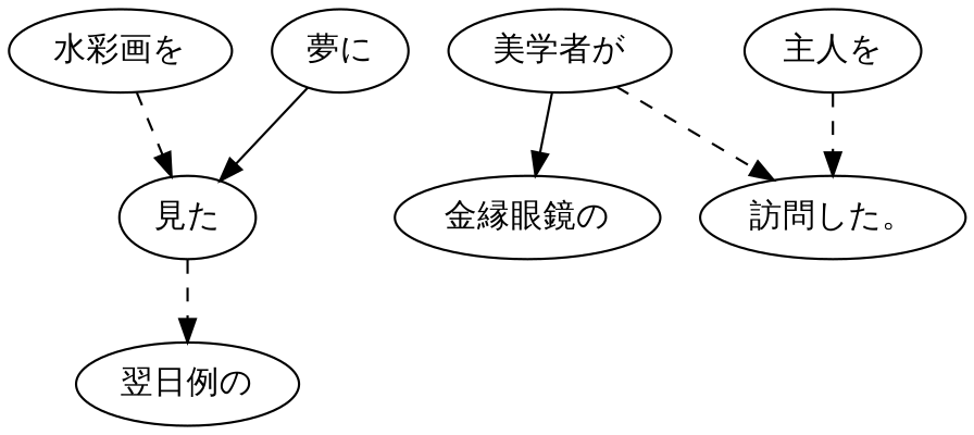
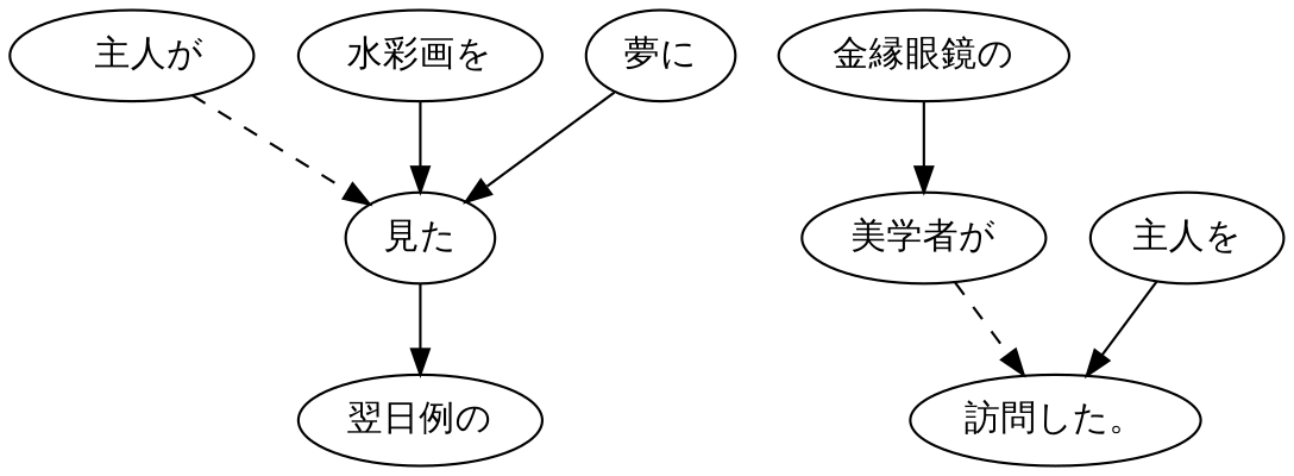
  digraph {
    edge [style=dashed]
+   n1 [label="　主人が"]
    n2 [label="見た"]
    n3 [label="翌日例の"]
    n4 [label="水彩画を"]
    n5 [label="夢に"]
    n6 [label="金縁眼鏡の"]
    n7 [label="美学者が"]
    n8 [label="訪問した。"]
    n9 [label="主人を"]
-   n2 -> n3
-   n4 -> n2
+   n1 -> n2
+   n2 -> n3 [style=solid]
+   n4 -> n2 [style=solid]
    n5 -> n2 [style=solid]
-   n7 -> n6 [style=solid]
+   n6 -> n7 [style=solid]
    n7 -> n8
-   n9 -> n8
+   n9 -> n8 [style=solid]
  }
